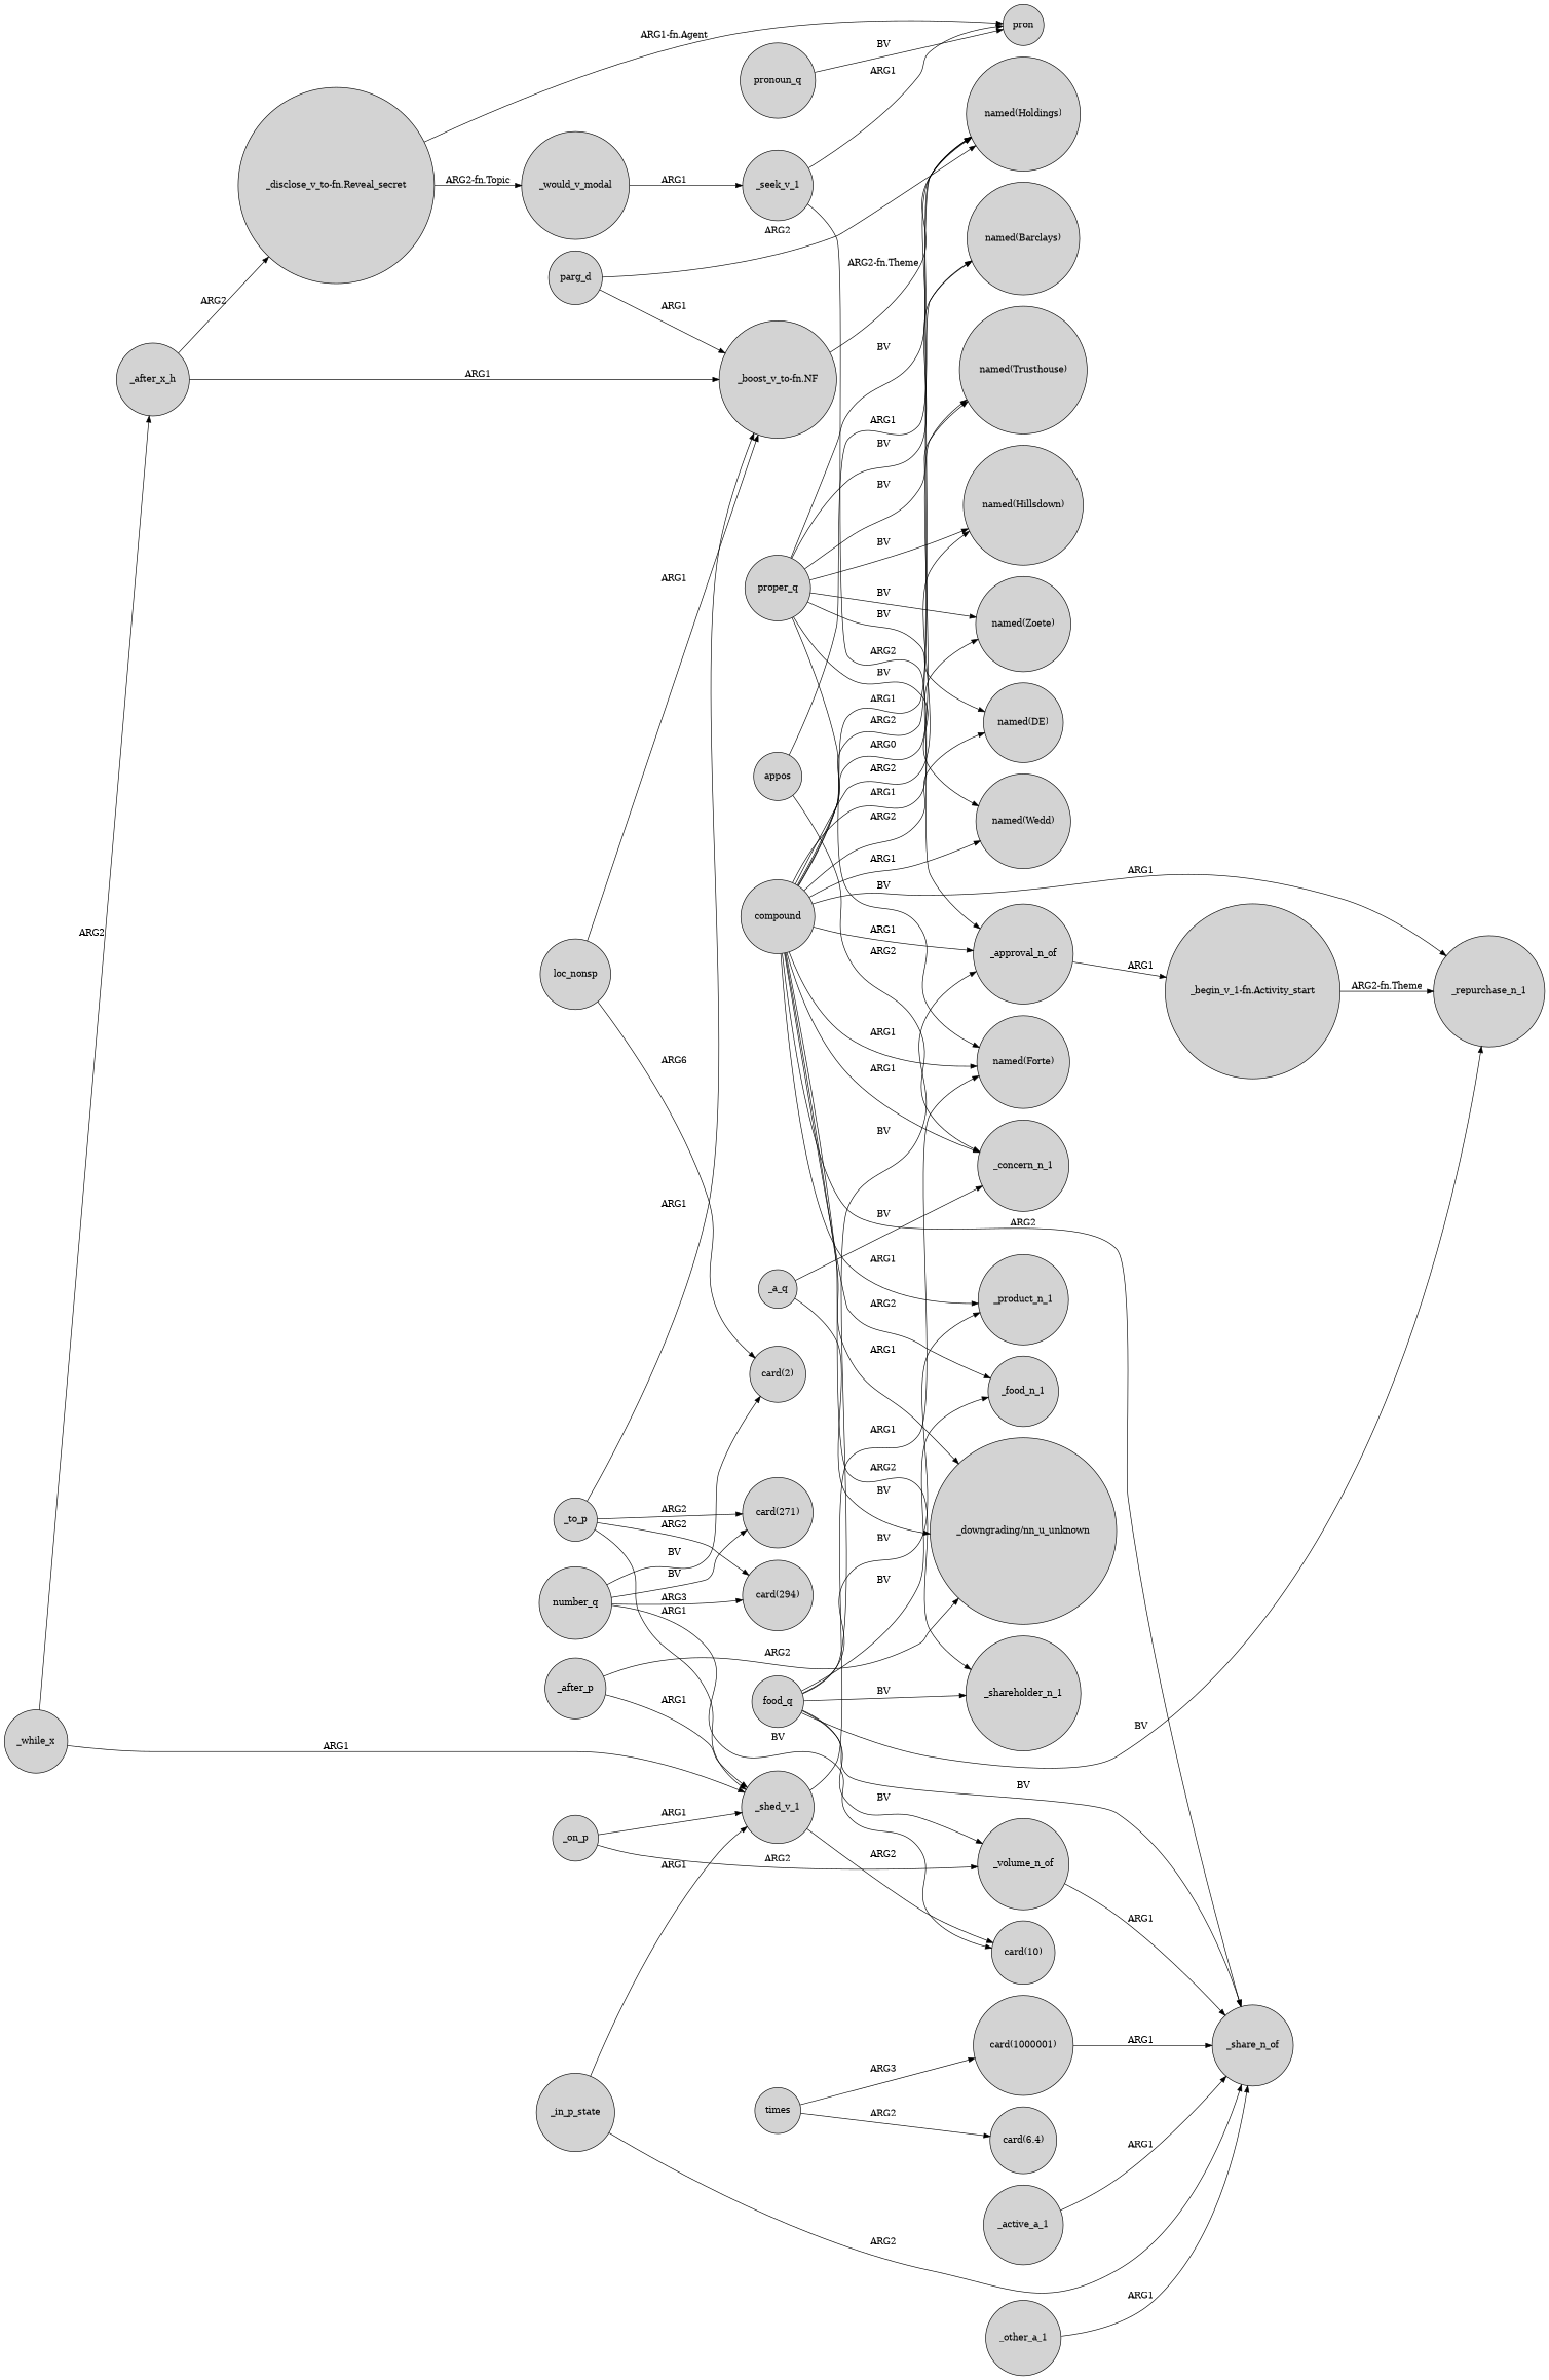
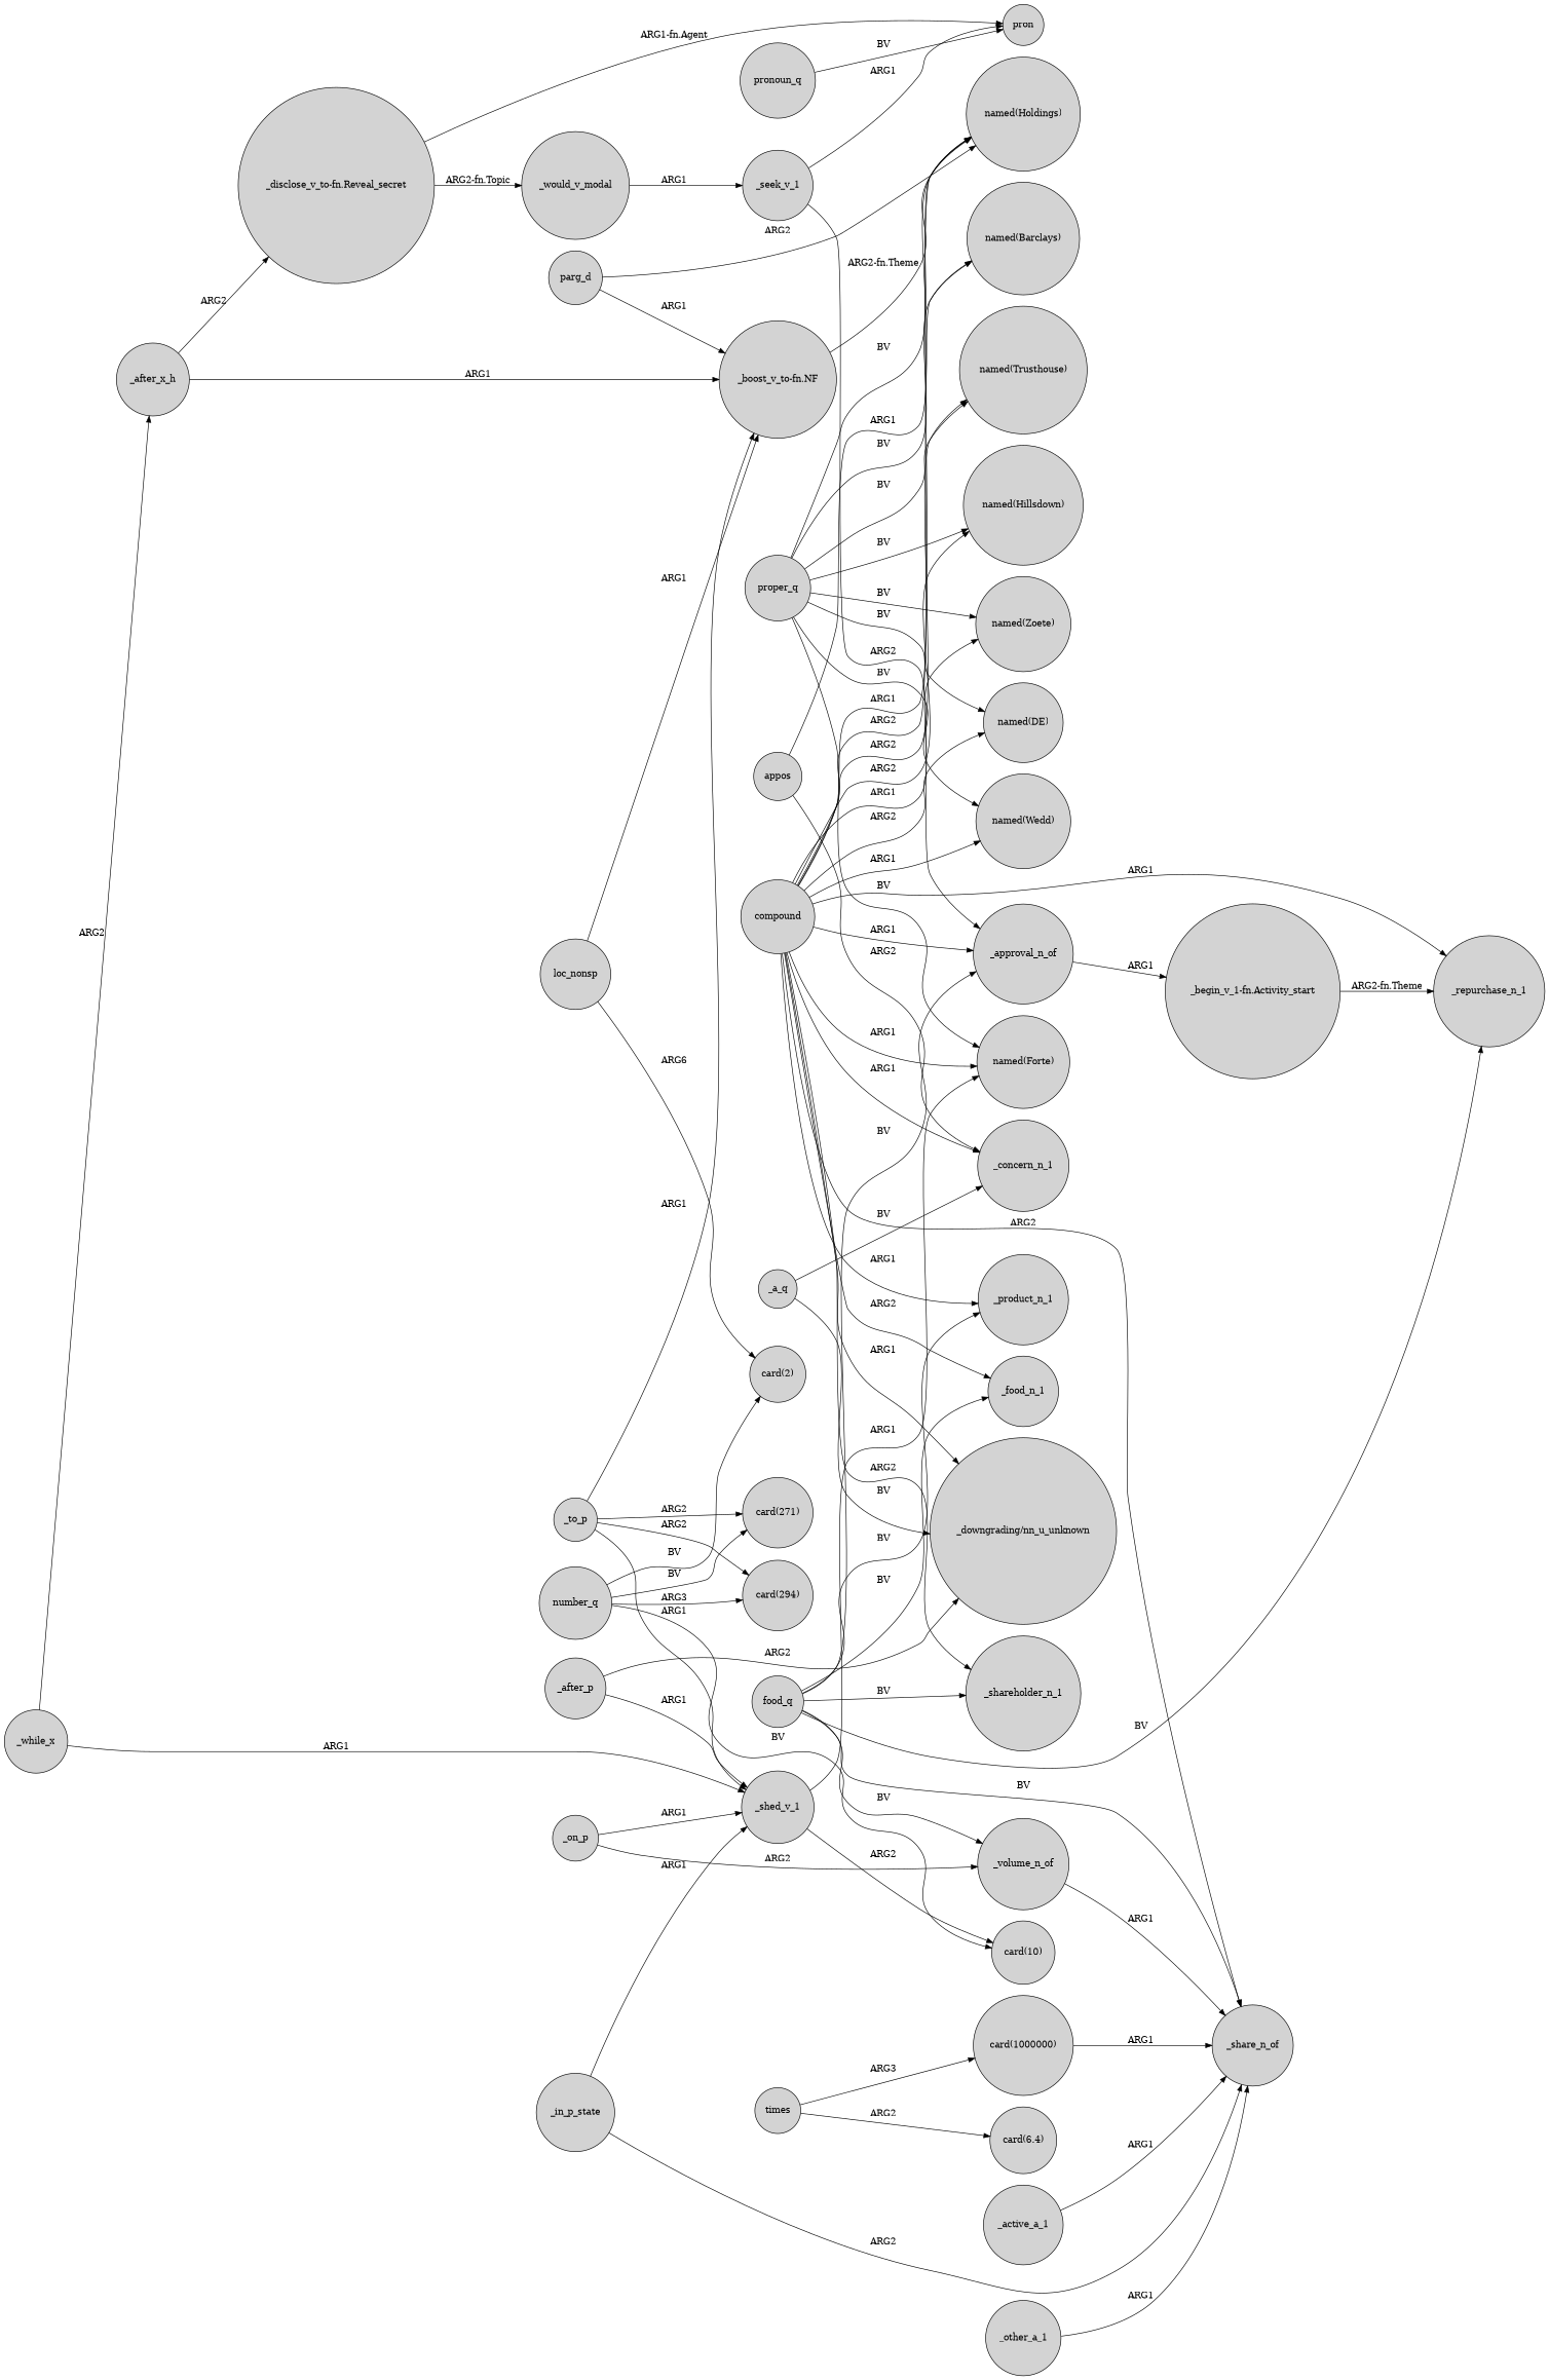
  digraph {
    rankdir=LR
    node [shape=circle style=filled]
    _after_x_h
    "_disclose_v_to-fn.Reveal_secret"
    "_boost_v_to-fn.NF"
    _would_v_modal
    pron
    "named(Holdings)"
    _seek_v_1
    _a_q
    _concern_n_1
    "_downgrading/nn_u_unknown"
    compound
    _product_n_1
    _food_n_1
    _approval_n_of
    "named(Zoete)"
    _shareholder_n_1
    _repurchase_n_1
    "named(Forte)"
    _share_n_of
    "named(DE)"
    "named(Wedd)"
    "named(Barclays)"
    "named(Hillsdown)"
    "named(Trusthouse)"
    "_begin_v_1-fn.Activity_start"
    number_q
    "card(10)"
    "card(271)"
    "card(294)"
    "card(2)"
    proper_q
    _to_p
    _shed_v_1
    _in_p_state
    _while_x
    parg_d
    n37 [label=food_q]
    _volume_n_of
    loc_nonsp
    appos
    times
    "card(6.4)"
-   "card(1000000)" [label="card(1000001)"]
+   "card(1000000)"
    _after_p
    _on_p
    pronoun_q
    _active_a_1
    _other_a_1
    _after_x_h -> "_disclose_v_to-fn.Reveal_secret" [label=ARG2]
    _after_x_h -> "_boost_v_to-fn.NF" [label=ARG1]
    "_disclose_v_to-fn.Reveal_secret" -> _would_v_modal [label="ARG2-fn.Topic"]
    "_disclose_v_to-fn.Reveal_secret" -> pron [label="ARG1-fn.Agent"]
    "_boost_v_to-fn.NF" -> "named(Holdings)" [label="ARG2-fn.Theme"]
    _would_v_modal -> _seek_v_1 [label=ARG1]
    _seek_v_1 -> pron [label=ARG1]
    _seek_v_1 -> _approval_n_of [label=ARG2]
    _a_q -> _concern_n_1 [label=BV]
    _a_q -> "_downgrading/nn_u_unknown" [label=BV]
    compound -> "named(Holdings)" [label=ARG1]
    compound -> _concern_n_1 [label=ARG1]
    compound -> "_downgrading/nn_u_unknown" [label=ARG1]
    compound -> _product_n_1 [label=ARG1]
    compound -> _food_n_1 [label=ARG2]
    compound -> _approval_n_of [label=ARG1]
    compound -> "named(Zoete)" [label=ARG1]
    compound -> _shareholder_n_1 [label=ARG2]
    compound -> _repurchase_n_1 [label=ARG1]
    compound -> "named(Forte)" [label=ARG1]
    compound -> _share_n_of [label=ARG2]
    compound -> "named(DE)" [label=ARG2]
    compound -> "named(Wedd)" [label=ARG1]
    compound -> "named(Barclays)" [label=ARG2]
    compound -> "named(Hillsdown)" [label=ARG2]
-   compound -> "named(Trusthouse)" [label=ARG0]
+   compound -> "named(Trusthouse)" [label=ARG2]
    _approval_n_of -> "_begin_v_1-fn.Activity_start" [label=ARG1]
    "_begin_v_1-fn.Activity_start" -> _repurchase_n_1 [label="ARG2-fn.Theme"]
    number_q -> "card(10)" [label=BV]
    number_q -> "card(271)" [label=BV]
    number_q -> "card(294)" [label=ARG3]
    number_q -> "card(2)" [label=BV]
    proper_q -> "named(Holdings)" [label=BV]
    proper_q -> "named(Zoete)" [label=BV]
    proper_q -> "named(Forte)" [label=BV]
    proper_q -> "named(DE)" [label=BV]
    proper_q -> "named(Wedd)" [label=BV]
    proper_q -> "named(Barclays)" [label=BV]
    proper_q -> "named(Hillsdown)" [label=BV]
    proper_q -> "named(Trusthouse)" [label=BV]
    _to_p -> "_boost_v_to-fn.NF" [label=ARG1]
    _to_p -> "card(271)" [label=ARG2]
    _to_p -> "card(294)" [label=ARG2]
    _to_p -> _shed_v_1 [label=ARG1]
    _shed_v_1 -> "named(Forte)" [label=ARG1]
    _shed_v_1 -> "card(10)" [label=ARG2]
    _in_p_state -> _share_n_of [label=ARG2]
    _in_p_state -> _shed_v_1 [label=ARG1]
    _while_x -> _after_x_h [label=ARG2]
    _while_x -> _shed_v_1 [label=ARG1]
    parg_d -> "_boost_v_to-fn.NF" [label=ARG1]
    parg_d -> "named(Holdings)" [label=ARG2]
    n37 -> _product_n_1 [label=BV]
    n37 -> _food_n_1 [label=BV]
    n37 -> _approval_n_of [label=BV]
    n37 -> _shareholder_n_1 [label=BV]
    n37 -> _repurchase_n_1 [label=BV]
    n37 -> _share_n_of [label=BV]
    n37 -> _volume_n_of [label=BV]
    _volume_n_of -> _share_n_of [label=ARG1]
    loc_nonsp -> "_boost_v_to-fn.NF" [label=ARG1]
    loc_nonsp -> "card(2)" [label=ARG6]
    appos -> "named(Holdings)" [label=ARG1]
    appos -> _concern_n_1 [label=ARG2]
    times -> "card(6.4)" [label=ARG2]
    times -> "card(1000000)" [label=ARG3]
    "card(1000000)" -> _share_n_of [label=ARG1]
    _after_p -> "_downgrading/nn_u_unknown" [label=ARG2]
    _after_p -> _shed_v_1 [label=ARG1]
    _on_p -> _shed_v_1 [label=ARG1]
    _on_p -> _volume_n_of [label=ARG2]
    pronoun_q -> pron [label=BV]
    _active_a_1 -> _share_n_of [label=ARG1]
    _other_a_1 -> _share_n_of [label=ARG1]
  }
